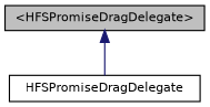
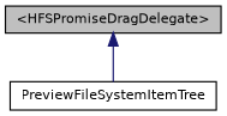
  digraph {
    node [color=black fontname=Helvetica fontsize=10 shape=record style=filled]
    n1 [fillcolor=grey75 fontcolor=black height=0.2 label="\<HFSPromiseDragDelegate\>" width=0.4]
-   n2 [fillcolor=white height=0.2 label=HFSPromiseDragDelegate width=0.4]
+   n2 [fillcolor=white height=0.2 label=PreviewFileSystemItemTree width=0.4]
    n1 -> n2 [color=midnightblue dir=back fontname=Helvetica fontsize=10 labelfontname=Helvetica labelfontsize=10 style=solid]
  }
